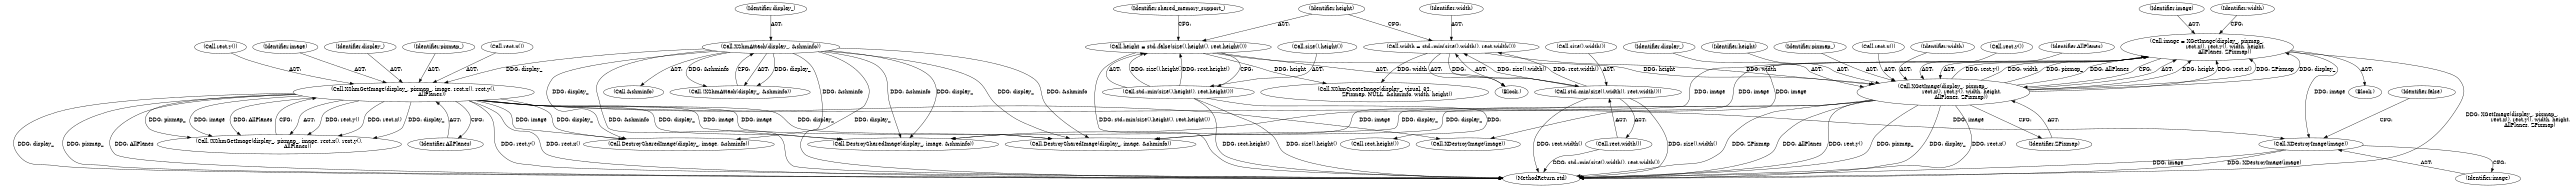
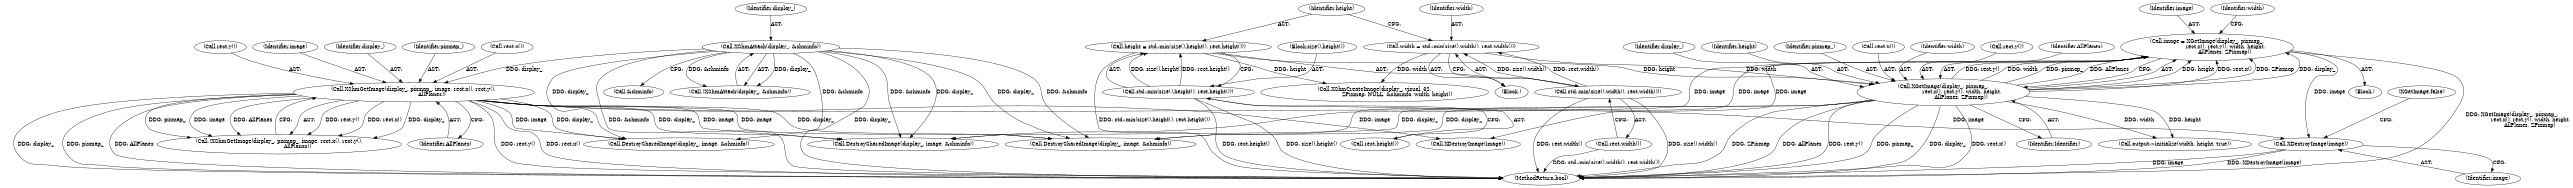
  digraph {
    n1 [label="(Call,XDestroyImage(image))"]
-   n2 [label="(MethodReturn,std)"]
+   n2 [label="(MethodReturn,bool)"]
    n3 [label="(Identifier,image)"]
    n4 [label="(Call,image = XGetImage(display_, pixmap_,\n                       rect.x(), rect.y(), width, height,\n                      AllPlanes, ZPixmap))"]
    n5 [label="(Call,XGetImage(display_, pixmap_,\n                       rect.x(), rect.y(), width, height,\n                      AllPlanes, ZPixmap))"]
    n6 [label="(Block,)"]
    n7 [label="(Call,XDestroyImage(image))"]
    n8 [label="(Call,DestroySharedImage(display_, image, &shminfo))"]
    n9 [label="(Call,DestroySharedImage(display_, image, &shminfo))"]
-   n10 [label="(Identifier,ZPixmap)"]
+   n10 [label="(Identifier,Identifier)"]
+   n11 [label="(Call,output->initialize(width, height, true))"]
    n12 [label="(Call,width = std::min(size().width(), rect.width()))"]
    n13 [label="(Call,std::min(size().width(), rect.width()))"]
    n14 [label="(Call,XShmCreateImage(display_, visual, 32,\n                            ZPixmap, NULL, &shminfo, width, height))"]
    n15 [label="(Block,)"]
    n16 [label="(Call,rect.width())"]
-   n17 [label="(Call,height = std::false(size().height(), rect.height()))"]
+   n17 [label="(Call,height = std::min(size().height(), rect.height()))"]
    n18 [label="(Call,std::min(size().height(), rect.height()))"]
    n19 [label="(Call,rect.height())"]
    n20 [label="(Call,XShmGetImage(display_, pixmap_, image, rect.x(), rect.y(),\n                       AllPlanes))"]
    n21 [label="(Identifier,AllPlanes)"]
    n22 [label="(Call,!XShmGetImage(display_, pixmap_, image, rect.x(), rect.y(),\n                       AllPlanes))"]
    n23 [label="(Call,DestroySharedImage(display_, image, &shminfo))"]
    n24 [label="(Call,XShmAttach(display_, &shminfo))"]
    n25 [label="(Call,&shminfo)"]
    n26 [label="(Call,!XShmAttach(display_, &shminfo))"]
    n27 [label="(Identifier,display_)"]
    n28 [label="(Identifier,height)"]
    n29 [label="(Identifier,height)"]
    n30 [label="(Identifier,display_)"]
    n31 [label="(Identifier,width)"]
    n32 [label="(Call,rect.y())"]
    n33 [label="(Identifier,pixmap_)"]
    n34 [label="(Call,rect.x())"]
    n35 [label="(Identifier,image)"]
-   n36 [label="(Call,size().width())"]
    n37 [label="(Identifier,image)"]
-   n38 [label="(Call,size().height())"]
+   n38 [label="(Block,size().height())"]
    n39 [label="(Identifier,display_)"]
-   n40 [label="(Identifier,false)"]
+   n40 [label="(XGetImage,false)"]
    n41 [label="(Identifier,width)"]
    n42 [label="(Identifier,pixmap_)"]
    n43 [label="(Identifier,width)"]
    n44 [label="(Call,rect.y())"]
    n45 [label="(Identifier,AllPlanes)"]
-   n46 [label="(Identifier,shared_memory_support_)"]
    n47 [label="(Call,rect.x())"]
    n1 -> n2 [label="DDG: image"]
    n1 -> n2 [label="DDG: XDestroyImage(image)"]
    n1 -> n3 [label="CFG: "]
    n3 -> n1 [label="AST: "]
    n4 -> n1 [label="DDG: image"]
    n4 -> n2 [label="DDG: XGetImage(display_, pixmap_,\n                       rect.x(), rect.y(), width, height,\n                      AllPlanes, ZPixmap)"]
    n4 -> n5 [label="CFG: "]
    n4 -> n6 [label="AST: "]
    n4 -> n7 [label="DDG: image"]
    n4 -> n8 [label="DDG: image"]
    n4 -> n9 [label="DDG: image"]
    n5 -> n2 [label="DDG: display_"]
    n5 -> n2 [label="DDG: rect.x()"]
    n5 -> n2 [label="DDG: ZPixmap"]
    n5 -> n2 [label="DDG: AllPlanes"]
    n5 -> n2 [label="DDG: rect.y()"]
    n5 -> n2 [label="DDG: pixmap_"]
    n5 -> n4 [label="AST: "]
    n5 -> n4 [label="DDG: height"]
    n5 -> n4 [label="DDG: rect.x()"]
    n5 -> n4 [label="DDG: ZPixmap"]
    n5 -> n4 [label="DDG: display_"]
    n5 -> n4 [label="DDG: rect.y()"]
    n5 -> n4 [label="DDG: width"]
    n5 -> n4 [label="DDG: pixmap_"]
    n5 -> n4 [label="DDG: AllPlanes"]
    n5 -> n8 [label="DDG: display_"]
    n5 -> n9 [label="DDG: display_"]
    n5 -> n10 [label="CFG: "]
+   n5 -> n11 [label="DDG: width"]
+   n5 -> n11 [label="DDG: height"]
    n10 -> n5 [label="AST: "]
    n12 -> n5 [label="DDG: width"]
-   n12 -> n13 [label="DDG: "]
+   n12 -> n13 [label="CFG: "]
    n12 -> n14 [label="DDG: width"]
    n12 -> n15 [label="AST: "]
    n13 -> n2 [label="DDG: rect.width()"]
    n13 -> n2 [label="DDG: size().width()"]
    n13 -> n12 [label="AST: "]
    n13 -> n12 [label="DDG: size().width()"]
    n13 -> n12 [label="DDG: rect.width()"]
    n13 -> n16 [label="AST: "]
    n16 -> n2 [label="DDG: std::min(size().width(), rect.width())"]
-   n16 -> n13 [label="AST: "]
+   n16 -> n13 [label="CFG: "]
    n17 -> n2 [label="DDG: std::min(size().height(), rect.height())"]
    n17 -> n5 [label="DDG: height"]
    n17 -> n14 [label="DDG: height"]
    n17 -> n15 [label="AST: "]
    n17 -> n18 [label="CFG: "]
    n18 -> n2 [label="DDG: size().height()"]
    n18 -> n2 [label="DDG: rect.height()"]
    n18 -> n17 [label="AST: "]
    n18 -> n17 [label="DDG: size().height()"]
    n18 -> n17 [label="DDG: rect.height()"]
-   n18 -> n19 [label="DDG: "]
+   n18 -> n19 [label="CFG: "]
+   n19 -> n18 [label="AST: "]
    n20 -> n1 [label="DDG: image"]
    n20 -> n2 [label="DDG: display_"]
    n20 -> n2 [label="DDG: pixmap_"]
    n20 -> n2 [label="DDG: AllPlanes"]
    n20 -> n2 [label="DDG: rect.y()"]
    n20 -> n2 [label="DDG: rect.x()"]
    n20 -> n7 [label="DDG: image"]
    n20 -> n8 [label="DDG: display_"]
    n20 -> n8 [label="DDG: image"]
    n20 -> n9 [label="DDG: display_"]
    n20 -> n9 [label="DDG: image"]
    n20 -> n21 [label="CFG: "]
    n20 -> n22 [label="AST: "]
    n20 -> n22 [label="DDG: rect.y()"]
    n20 -> n22 [label="DDG: rect.x()"]
    n20 -> n22 [label="DDG: display_"]
    n20 -> n22 [label="DDG: pixmap_"]
    n20 -> n22 [label="DDG: image"]
    n20 -> n22 [label="DDG: AllPlanes"]
    n20 -> n23 [label="DDG: display_"]
    n20 -> n23 [label="DDG: image"]
    n21 -> n20 [label="AST: "]
    n22 -> n20 [label="CFG: "]
    n24 -> n2 [label="DDG: &shminfo"]
    n24 -> n2 [label="DDG: display_"]
    n24 -> n8 [label="DDG: display_"]
    n24 -> n8 [label="DDG: &shminfo"]
    n24 -> n9 [label="DDG: display_"]
    n24 -> n9 [label="DDG: &shminfo"]
    n24 -> n20 [label="DDG: display_"]
    n24 -> n23 [label="DDG: display_"]
    n24 -> n23 [label="DDG: &shminfo"]
-   n24 -> n25 [label="AST: "]
+   n24 -> n25 [label="CFG: "]
    n24 -> n26 [label="AST: "]
    n24 -> n26 [label="DDG: display_"]
    n24 -> n26 [label="DDG: &shminfo"]
-   n26 -> n24 [label="CFG: "]
+   n26 -> n24 [label="AST: "]
    n27 -> n5 [label="AST: "]
    n28 -> n5 [label="AST: "]
    n29 -> n12 [label="CFG: "]
    n29 -> n17 [label="AST: "]
    n30 -> n24 [label="AST: "]
    n31 -> n12 [label="AST: "]
    n32 -> n20 [label="AST: "]
    n33 -> n5 [label="AST: "]
    n34 -> n5 [label="AST: "]
    n35 -> n4 [label="AST: "]
-   n36 -> n13 [label="AST: "]
    n37 -> n20 [label="AST: "]
    n38 -> n18 [label="AST: "]
    n39 -> n20 [label="AST: "]
    n40 -> n1 [label="CFG: "]
    n41 -> n4 [label="CFG: "]
    n42 -> n20 [label="AST: "]
    n43 -> n5 [label="AST: "]
    n44 -> n5 [label="AST: "]
    n45 -> n5 [label="AST: "]
-   n46 -> n17 [label="CFG: "]
    n47 -> n20 [label="AST: "]
  }
